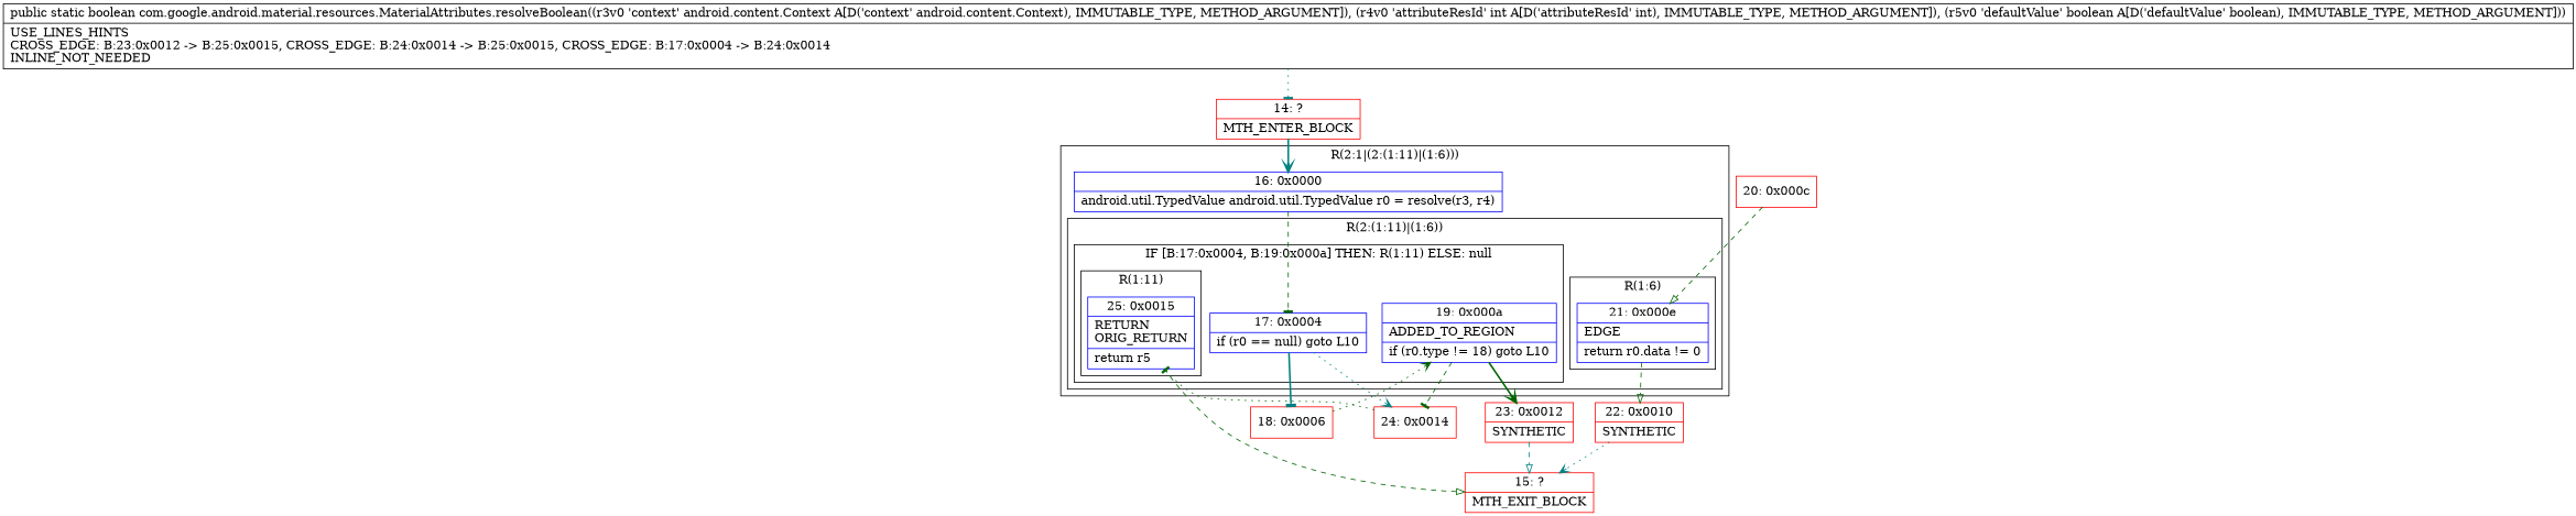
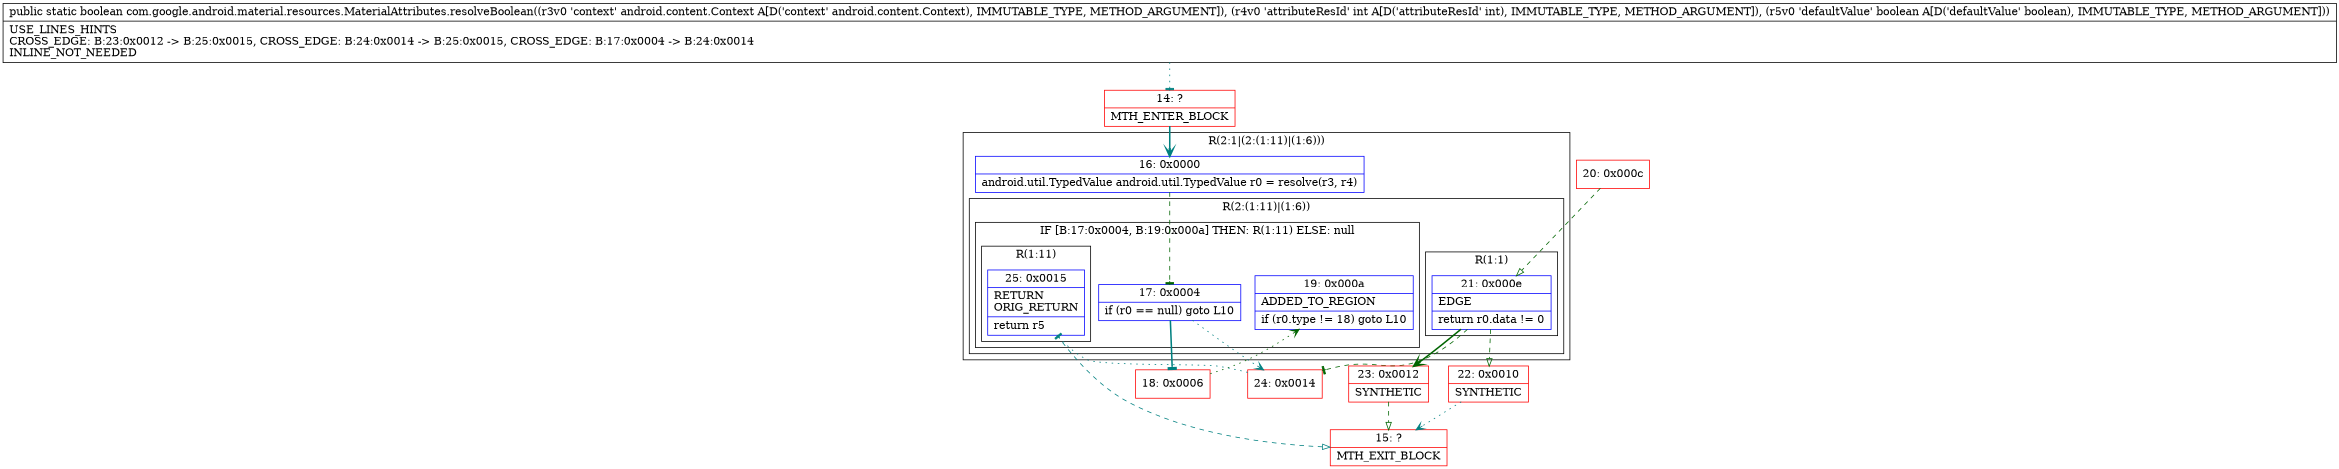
  digraph {
    node [color=red shape=record]
    edge [arrowhead=tee color=darkgreen style=dashed]
    n1 [color=blue label="{25\:\ 0x0015|RETURN\lORIG_RETURN\l|return r5\l}"]
    n2 [color=blue label="{17\:\ 0x0004|if (r0 == null) goto L10\l}"]
    n3 [color=blue label="{19\:\ 0x000a|ADDED_TO_REGION\l|if (r0.type != 18) goto L10\l}"]
    n4 [color=blue label="{21\:\ 0x000e|EDGE\l|return r0.data != 0\l}"]
    n5 [color=blue label="{16\:\ 0x0000|android.util.TypedValue android.util.TypedValue r0 = resolve(r3, r4)\l}"]
    n6 [label="{15\:\ ?|MTH_EXIT_BLOCK\l}"]
    n7 [label="{18\:\ 0x0006}"]
    n8 [label="{24\:\ 0x0014}"]
    n9 [label="{22\:\ 0x0010|SYNTHETIC\l}"]
    n10 [label="{23\:\ 0x0012|SYNTHETIC\l}"]
    n11 [label="{20\:\ 0x000c}"]
    n12 [label="{14\:\ ?|MTH_ENTER_BLOCK\l}"]
    n13 [label="{public static boolean com.google.android.material.resources.MaterialAttributes.resolveBoolean((r3v0 'context' android.content.Context A[D('context' android.content.Context), IMMUTABLE_TYPE, METHOD_ARGUMENT]), (r4v0 'attributeResId' int A[D('attributeResId' int), IMMUTABLE_TYPE, METHOD_ARGUMENT]), (r5v0 'defaultValue' boolean A[D('defaultValue' boolean), IMMUTABLE_TYPE, METHOD_ARGUMENT]))  | USE_LINES_HINTS\lCROSS_EDGE: B:23:0x0012 \-\> B:25:0x0015, CROSS_EDGE: B:24:0x0014 \-\> B:25:0x0015, CROSS_EDGE: B:17:0x0004 \-\> B:24:0x0014\lINLINE_NOT_NEEDED\l}" color=""]
    subgraph cluster_1 {
      label="R(2:1|(2:(1:11)|(1:6)))"
      n5
      subgraph cluster_2 {
        label="R(2:(1:11)|(1:6))"
        subgraph cluster_3 {
          label="IF [B:17:0x0004, B:19:0x000a] THEN: R(1:11) ELSE: null"
          n2
          n3
          subgraph cluster_4 {
            label="R(1:11)"
            n1
          }
        }
        subgraph cluster_5 {
-         label="R(1:6)"
+         label="R(1:1)"
          n4
        }
      }
    }
-   n1 -> n6 [arrowhead=onormal]
+   n1 -> n6 [arrowhead=onormal color=teal]
    n2 -> n7 [color=teal style=bold]
    n2 -> n8 [arrowhead=vee color=teal style=dotted]
-   n3 -> n8
+   n4 -> n8
    n4 -> n9 [arrowhead=onormal]
-   n3 -> n10 [arrowhead=vee style=bold]
+   n4 -> n10 [arrowhead=vee style=bold]
    n5 -> n2
    n7 -> n3 [arrowhead=vee style=dotted]
-   n8 -> n1 [style=dotted]
+   n8 -> n1 [color=teal style=dotted]
    n9 -> n6 [arrowhead=vee color=teal style=dotted]
-   n10 -> n6 [arrowhead=onormal color=teal]
+   n10 -> n6 [arrowhead=onormal]
    n11 -> n4 [arrowhead=onormal]
    n12 -> n5 [arrowhead=vee color=teal style=bold]
    n13 -> n12 [color=teal style=dotted]
  }
